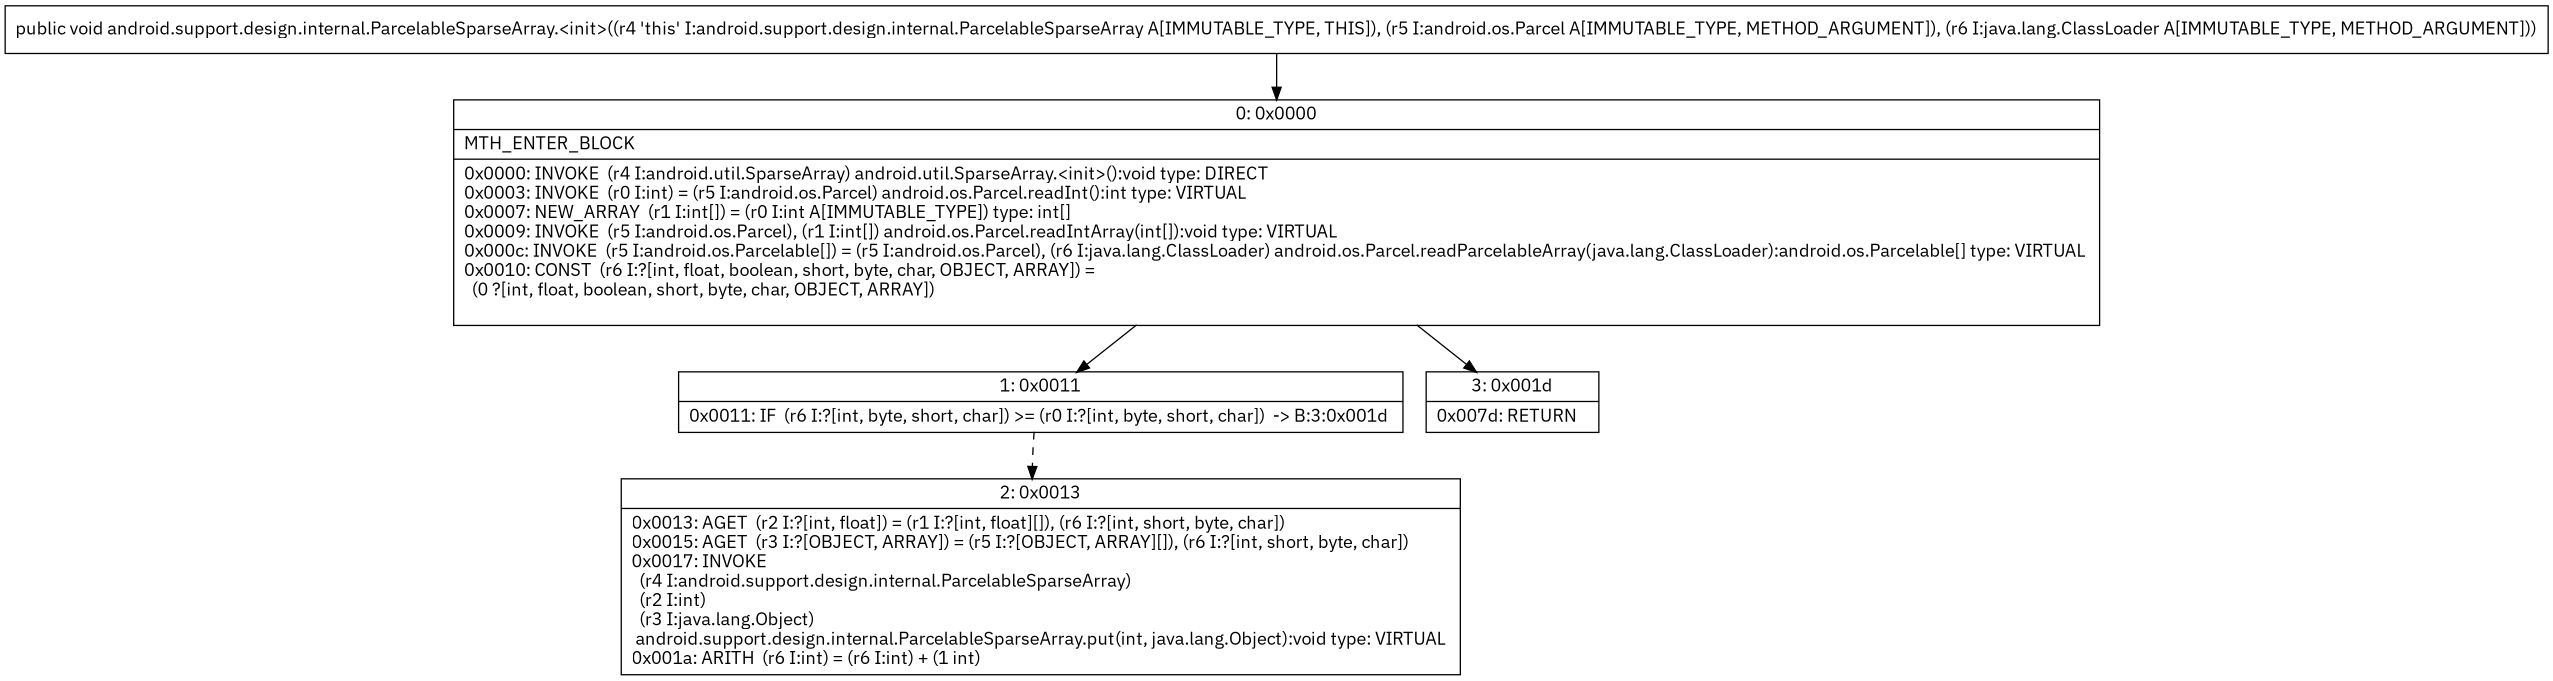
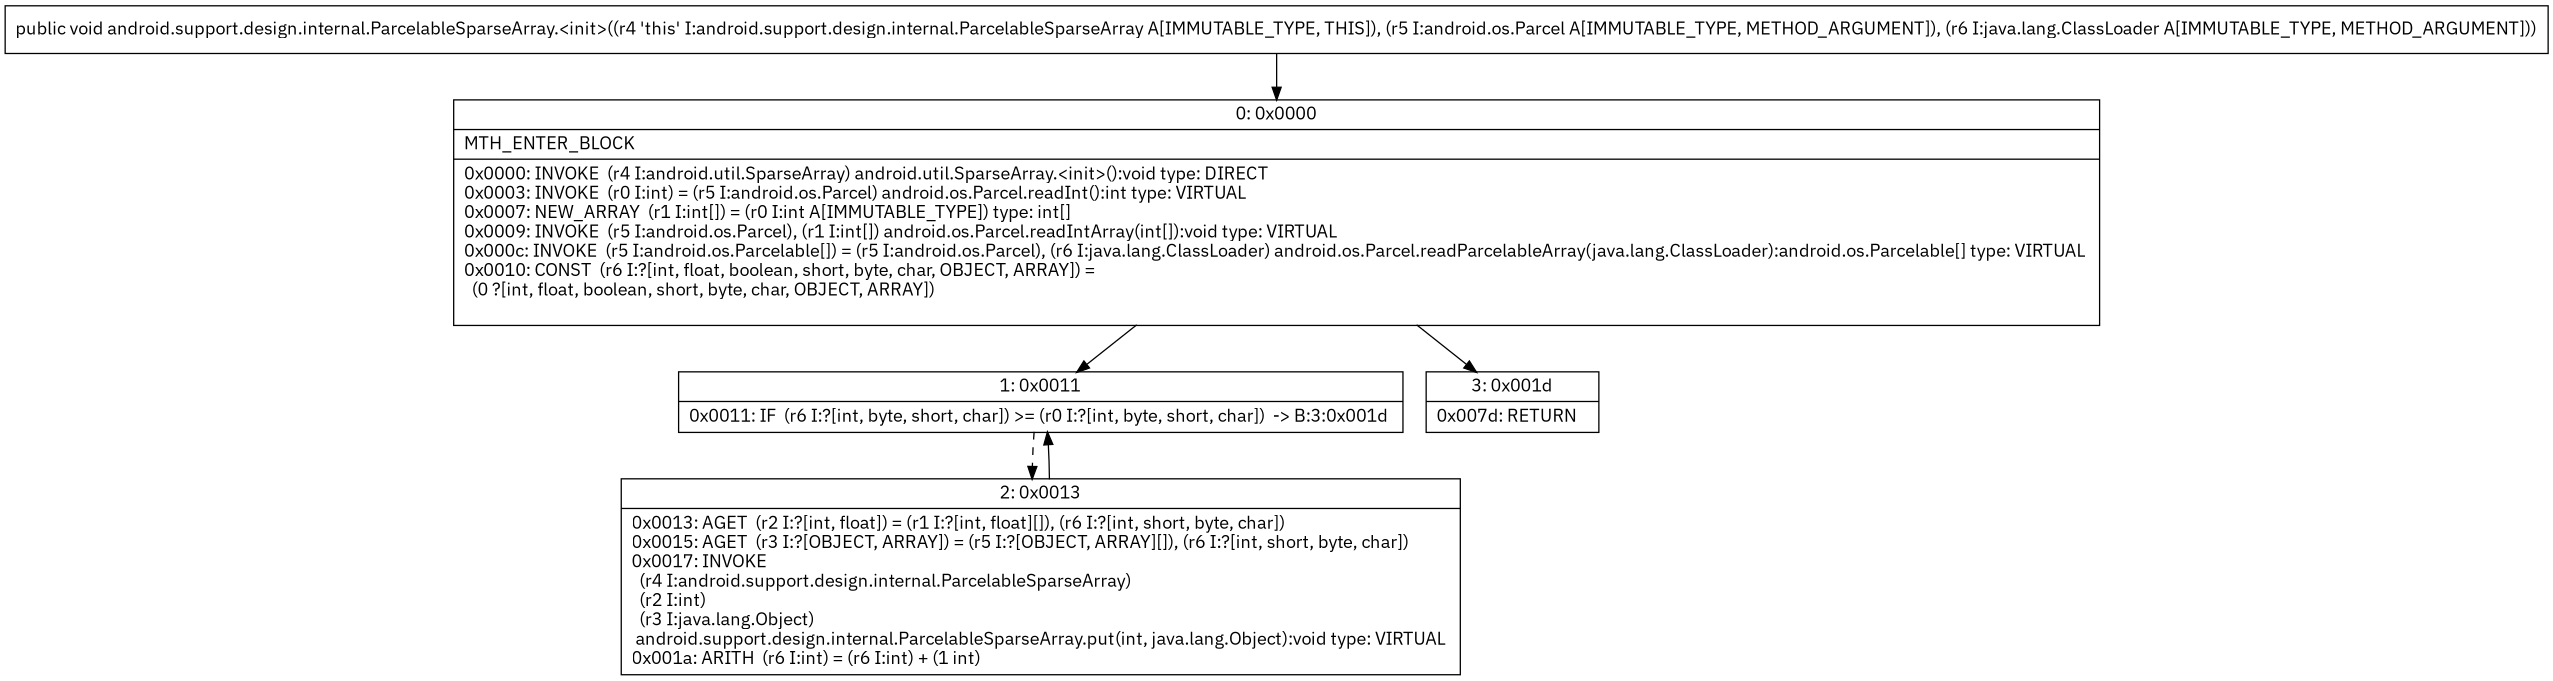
  digraph {
    fontname="IBM Plex Sans"
    node [fontname="IBM Plex Sans" shape=record]
    edge [fontname="IBM Plex Sans"]
    n1 [label="{0\:\ 0x0000|MTH_ENTER_BLOCK\l|0x0000: INVOKE  (r4 I:android.util.SparseArray) android.util.SparseArray.\<init\>():void type: DIRECT \l0x0003: INVOKE  (r0 I:int) = (r5 I:android.os.Parcel) android.os.Parcel.readInt():int type: VIRTUAL \l0x0007: NEW_ARRAY  (r1 I:int[]) = (r0 I:int A[IMMUTABLE_TYPE]) type: int[] \l0x0009: INVOKE  (r5 I:android.os.Parcel), (r1 I:int[]) android.os.Parcel.readIntArray(int[]):void type: VIRTUAL \l0x000c: INVOKE  (r5 I:android.os.Parcelable[]) = (r5 I:android.os.Parcel), (r6 I:java.lang.ClassLoader) android.os.Parcel.readParcelableArray(java.lang.ClassLoader):android.os.Parcelable[] type: VIRTUAL \l0x0010: CONST  (r6 I:?[int, float, boolean, short, byte, char, OBJECT, ARRAY]) = \l  (0 ?[int, float, boolean, short, byte, char, OBJECT, ARRAY])\l \l}"]
    n2 [label="{1\:\ 0x0011|0x0011: IF  (r6 I:?[int, byte, short, char]) \>= (r0 I:?[int, byte, short, char])  \-\> B:3:0x001d \l}"]
    n3 [label="{3\:\ 0x001d|0x007d: RETURN   \l}"]
    n4 [label="{2\:\ 0x0013|0x0013: AGET  (r2 I:?[int, float]) = (r1 I:?[int, float][]), (r6 I:?[int, short, byte, char]) \l0x0015: AGET  (r3 I:?[OBJECT, ARRAY]) = (r5 I:?[OBJECT, ARRAY][]), (r6 I:?[int, short, byte, char]) \l0x0017: INVOKE  \l  (r4 I:android.support.design.internal.ParcelableSparseArray)\l  (r2 I:int)\l  (r3 I:java.lang.Object)\l android.support.design.internal.ParcelableSparseArray.put(int, java.lang.Object):void type: VIRTUAL \l0x001a: ARITH  (r6 I:int) = (r6 I:int) + (1 int) \l}"]
    n5 [label="{public void android.support.design.internal.ParcelableSparseArray.\<init\>((r4 'this' I:android.support.design.internal.ParcelableSparseArray A[IMMUTABLE_TYPE, THIS]), (r5 I:android.os.Parcel A[IMMUTABLE_TYPE, METHOD_ARGUMENT]), (r6 I:java.lang.ClassLoader A[IMMUTABLE_TYPE, METHOD_ARGUMENT])) }"]
    n1 -> n2
    n1 -> n3
    n2 -> n4 [style=dashed]
+   n4 -> n2
    n5 -> n1
  }
